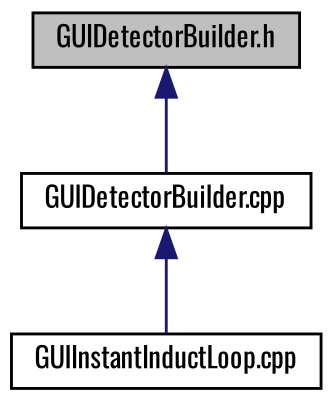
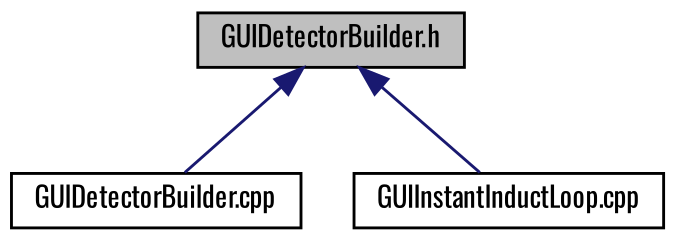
  digraph {
    fontname=Oswald
    node [color=black fillcolor=white fontname=Oswald fontsize=10 shape=record style=filled]
    edge [color=midnightblue dir=back fontname=Oswald fontsize=10 labelfontname=Helvetica labelfontsize=10 style=solid]
    n1 [fillcolor=grey75 fontcolor=black height=0.2 label="GUIDetectorBuilder.h" width=0.4]
    n2 [height=0.2 label="GUIDetectorBuilder.cpp" width=0.4]
    n3 [height=0.2 label="GUIInstantInductLoop.cpp" width=0.4]
    n1 -> n2
-   n2 -> n3
+   n1 -> n3
  }
